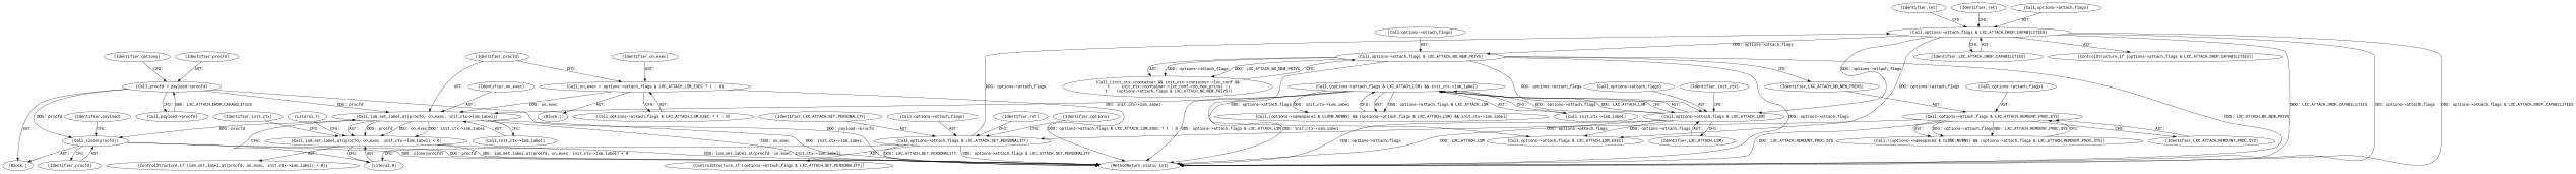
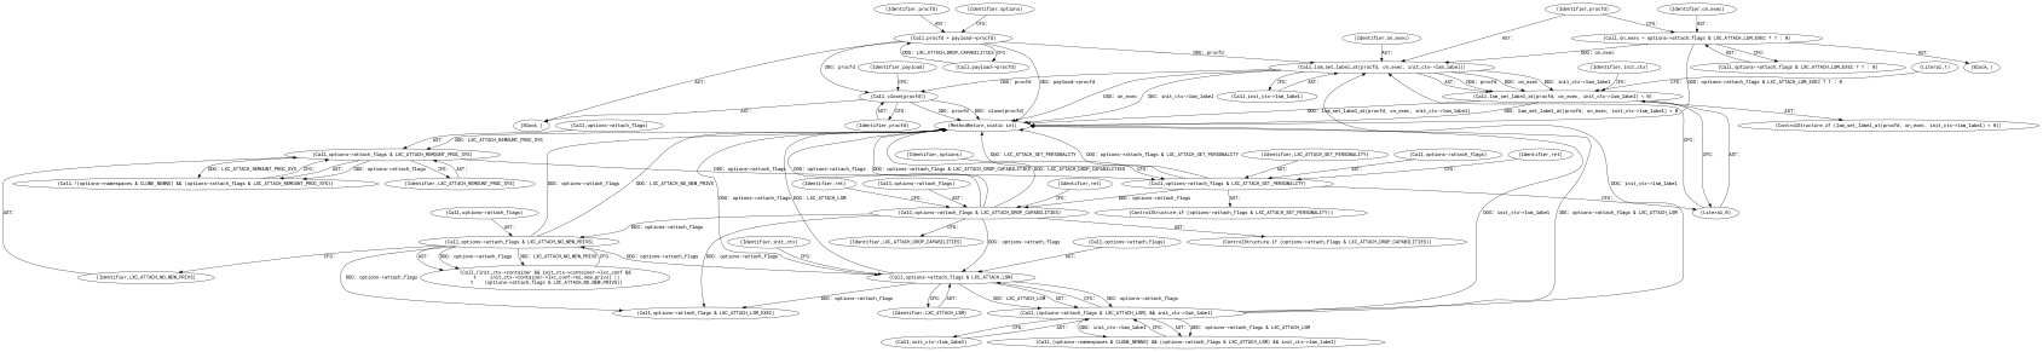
  digraph {
    fontname="Roboto Mono"
    node [fontname="Roboto Mono"]
    edge [fontname="Roboto Mono"]
    n1 [label="(Call,lsm_set_label_at(procfd, on_exec, init_ctx->lsm_label))"]
    n2 [label="(Call,lsm_set_label_at(procfd, on_exec, init_ctx->lsm_label) < 0)"]
    n3 [label="(Call,close(procfd))"]
    n4 [label="(Call,init_ctx->lsm_label)"]
    n5 [label="(MethodReturn,static int)"]
    n6 [label="(Literal,0)"]
    n7 [label="(ControlStructure,if (lsm_set_label_at(procfd, on_exec, init_ctx->lsm_label) < 0))"]
    n8 [label="(Block,)"]
    n9 [label="(Identifier,procfd)"]
    n10 [label="(Call,procfd = payload->procfd)"]
    n11 [label="(Call,payload->procfd)"]
    n12 [label="(Call,on_exec = options->attach_flags & LXC_ATTACH_LSM_EXEC ? 1 : 0)"]
    n13 [label="(Block,)"]
    n14 [label="(Call,options->attach_flags & LXC_ATTACH_LSM_EXEC ? 1 : 0)"]
    n15 [label="(Call,(options->attach_flags & LXC_ATTACH_LSM) && init_ctx->lsm_label)"]
    n16 [label="(Call,options->attach_flags & LXC_ATTACH_LSM)"]
    n17 [label="(Call,init_ctx->lsm_label)"]
    n18 [label="(Call,(options->namespaces & CLONE_NEWNS) && (options->attach_flags & LXC_ATTACH_LSM) && init_ctx->lsm_label)"]
    n19 [label="(Call,options->attach_flags & LXC_ATTACH_LSM_EXEC)"]
    n20 [label="(Identifier,LXC_ATTACH_LSM)"]
    n21 [label="(Call,options->attach_flags & LXC_ATTACH_DROP_CAPABILITIES)"]
    n22 [label="(Call,options->attach_flags & LXC_ATTACH_NO_NEW_PRIVS)"]
    n23 [label="(Identifier,LXC_ATTACH_DROP_CAPABILITIES)"]
    n24 [label="(ControlStructure,if (options->attach_flags & LXC_ATTACH_DROP_CAPABILITIES))"]
    n25 [label="(Identifier,LXC_ATTACH_NO_NEW_PRIVS)"]
    n26 [label="(Call,(init_ctx->container && init_ctx->container->lxc_conf &&\n \t     init_ctx->container->lxc_conf->no_new_privs) ||\n \t    (options->attach_flags & LXC_ATTACH_NO_NEW_PRIVS))"]
    n27 [label="(Call,options->attach_flags & LXC_ATTACH_SET_PERSONALITY)"]
    n28 [label="(ControlStructure,if (options->attach_flags & LXC_ATTACH_SET_PERSONALITY))"]
    n29 [label="(Identifier,LXC_ATTACH_SET_PERSONALITY)"]
    n30 [label="(Call,options->attach_flags & LXC_ATTACH_REMOUNT_PROC_SYS)"]
    n31 [label="(Call,!(options->namespaces & CLONE_NEWNS) && (options->attach_flags & LXC_ATTACH_REMOUNT_PROC_SYS))"]
    n32 [label="(Identifier,LXC_ATTACH_REMOUNT_PROC_SYS)"]
    n33 [label="(Identifier,procfd)"]
    n34 [label="(Identifier,on_exec)"]
    n35 [label="(Call,options->attach_flags)"]
    n36 [label="(Identifier,ret)"]
    n37 [label="(Identifier,on_exec)"]
    n38 [label="(Identifier,options)"]
    n39 [label="(Call,options->attach_flags)"]
    n40 [label="(Identifier,ret)"]
    n41 [label="(Identifier,options)"]
    n42 [label="(Call,options->attach_flags)"]
    n43 [label="(Identifier,payload)"]
    n44 [label="(Identifier,init_ctx)"]
    n45 [label="(Identifier,procfd)"]
    n46 [label="(Identifier,ret)"]
    n47 [label="(Call,options->attach_flags)"]
    n48 [label="(Call,options->attach_flags)"]
    n49 [label="(Literal,1)"]
    n50 [label="(Identifier,init_ctx)"]
    n1 -> n2 [label="AST: "]
    n1 -> n2 [label="DDG: procfd"]
    n1 -> n2 [label="DDG: on_exec"]
    n1 -> n2 [label="DDG: init_ctx->lsm_label"]
    n1 -> n3 [label="DDG: procfd"]
    n1 -> n4 [label="CFG: "]
    n1 -> n5 [label="DDG: on_exec"]
    n1 -> n5 [label="DDG: init_ctx->lsm_label"]
    n2 -> n5 [label="DDG: lsm_set_label_at(procfd, on_exec, init_ctx->lsm_label)"]
    n2 -> n5 [label="DDG: lsm_set_label_at(procfd, on_exec, init_ctx->lsm_label) < 0"]
    n2 -> n6 [label="CFG: "]
    n2 -> n7 [label="AST: "]
    n3 -> n5 [label="DDG: procfd"]
    n3 -> n5 [label="DDG: close(procfd)"]
    n3 -> n8 [label="AST: "]
    n3 -> n9 [label="CFG: "]
    n4 -> n1 [label="AST: "]
    n6 -> n1 [label="CFG: "]
    n6 -> n2 [label="AST: "]
    n9 -> n3 [label="AST: "]
    n10 -> n1 [label="DDG: procfd"]
    n10 -> n3 [label="DDG: procfd"]
    n10 -> n5 [label="DDG: payload->procfd"]
    n10 -> n8 [label="AST: "]
    n10 -> n11 [label="CFG: "]
    n11 -> n10 [label="DDG: LXC_ATTACH_DROP_CAPABILITIES"]
    n12 -> n1 [label="DDG: on_exec"]
    n12 -> n5 [label="DDG: options->attach_flags & LXC_ATTACH_LSM_EXEC ? 1 : 0"]
    n12 -> n13 [label="AST: "]
    n12 -> n14 [label="CFG: "]
    n14 -> n12 [label="AST: "]
    n15 -> n1 [label="DDG: init_ctx->lsm_label"]
    n15 -> n5 [label="DDG: options->attach_flags & LXC_ATTACH_LSM"]
    n15 -> n5 [label="DDG: init_ctx->lsm_label"]
    n15 -> n16 [label="CFG: "]
    n15 -> n17 [label="CFG: "]
    n15 -> n18 [label="AST: "]
    n15 -> n18 [label="DDG: options->attach_flags & LXC_ATTACH_LSM"]
    n15 -> n18 [label="DDG: init_ctx->lsm_label"]
    n16 -> n5 [label="DDG: options->attach_flags"]
    n16 -> n5 [label="DDG: LXC_ATTACH_LSM"]
    n16 -> n15 [label="AST: "]
    n16 -> n15 [label="DDG: options->attach_flags"]
    n16 -> n15 [label="DDG: LXC_ATTACH_LSM"]
    n16 -> n19 [label="DDG: options->attach_flags"]
    n16 -> n20 [label="CFG: "]
    n17 -> n15 [label="AST: "]
    n18 -> n15 [label="CFG: "]
    n20 -> n16 [label="AST: "]
    n21 -> n5 [label="DDG: options->attach_flags"]
    n21 -> n5 [label="DDG: options->attach_flags & LXC_ATTACH_DROP_CAPABILITIES"]
    n21 -> n5 [label="DDG: LXC_ATTACH_DROP_CAPABILITIES"]
    n21 -> n16 [label="DDG: options->attach_flags"]
    n21 -> n19 [label="DDG: options->attach_flags"]
    n21 -> n22 [label="DDG: options->attach_flags"]
    n21 -> n23 [label="CFG: "]
    n21 -> n24 [label="AST: "]
    n22 -> n5 [label="DDG: LXC_ATTACH_NO_NEW_PRIVS"]
    n22 -> n5 [label="DDG: options->attach_flags"]
    n22 -> n16 [label="DDG: options->attach_flags"]
    n22 -> n19 [label="DDG: options->attach_flags"]
    n22 -> n25 [label="CFG: "]
    n22 -> n26 [label="AST: "]
    n22 -> n26 [label="DDG: options->attach_flags"]
    n22 -> n26 [label="DDG: LXC_ATTACH_NO_NEW_PRIVS"]
-   n23 -> n21 [label="AST: "]
    n25 -> n30 [label="AST: "]
    n26 -> n22 [label="CFG: "]
    n27 -> n5 [label="DDG: LXC_ATTACH_SET_PERSONALITY"]
    n27 -> n5 [label="DDG: options->attach_flags & LXC_ATTACH_SET_PERSONALITY"]
    n27 -> n6 [label="CFG: "]
    n27 -> n21 [label="DDG: options->attach_flags"]
    n27 -> n28 [label="AST: "]
    n29 -> n27 [label="AST: "]
-   n30 -> n5 [label="DDG: LXC_ATTACH_REMOUNT_PROC_SYS"]
+   n5 -> n30 [label="DDG: LXC_ATTACH_REMOUNT_PROC_SYS"]
    n30 -> n27 [label="DDG: options->attach_flags"]
    n30 -> n31 [label="AST: "]
    n30 -> n31 [label="DDG: options->attach_flags"]
    n30 -> n31 [label="DDG: LXC_ATTACH_REMOUNT_PROC_SYS"]
    n30 -> n32 [label="CFG: "]
    n31 -> n30 [label="CFG: "]
    n32 -> n30 [label="AST: "]
    n33 -> n1 [label="AST: "]
    n33 -> n12 [label="CFG: "]
    n34 -> n1 [label="AST: "]
    n35 -> n27 [label="AST: "]
    n36 -> n27 [label="CFG: "]
    n37 -> n12 [label="AST: "]
    n38 -> n10 [label="CFG: "]
    n39 -> n16 [label="AST: "]
    n40 -> n21 [label="CFG: "]
    n41 -> n27 [label="CFG: "]
    n42 -> n22 [label="AST: "]
    n43 -> n3 [label="CFG: "]
    n44 -> n2 [label="CFG: "]
    n45 -> n10 [label="AST: "]
    n46 -> n21 [label="CFG: "]
    n47 -> n30 [label="AST: "]
    n48 -> n21 [label="AST: "]
    n49 -> n2 [label="CFG: "]
    n50 -> n16 [label="CFG: "]
  }
